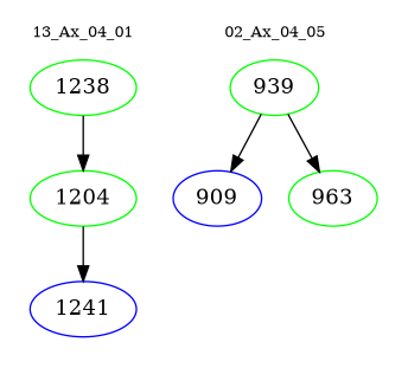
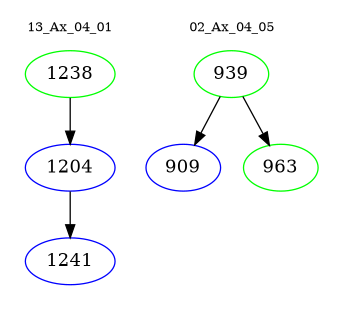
  digraph {
    node [color=green]
    edge [color=black]
    n1 [label=1238]
-   n2 [label=1204]
+   n2 [color=blue label=1204]
    n3 [color=blue label=1241]
    n4 [label=939]
    n5 [color=blue label=909]
    n6 [label=963]
    subgraph cluster_1 {
      color=white
      fontsize=10
      label="13_Ax_04_01"
      n1
      n2
      n3
    }
    subgraph cluster_2 {
      color=white
      fontsize=10
      label="02_Ax_04_05"
      n4
      n5
      n6
    }
    n1 -> n2
    n2 -> n3
    n4 -> n5
    n4 -> n6
  }
